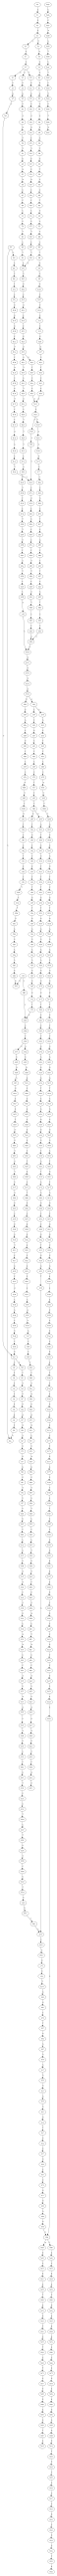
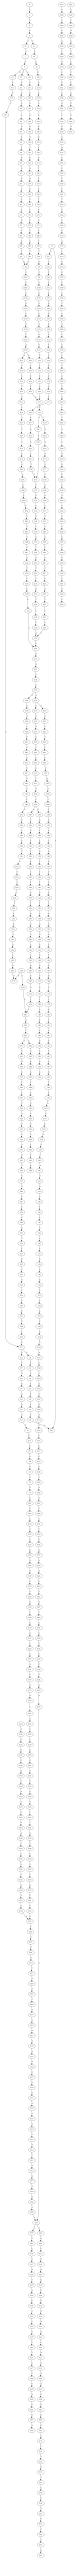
  strict digraph {
    fontname="EB Garamond"
    node [fontname="EB Garamond"]
    edge [fontname="EB Garamond"]
    S0
    S1
    S2
    S3
    S4
    S5
    S6
    S7
    S8
    S9
    S10
    S11
    S12
    S13
    S14
    S15
    S16
    S17
    S18
    S19
    S20
    S21
    S22
    S23
    S24
    S25
    S26
    S27
    S28
    S29
    S30
    S31
    S32
    S33
    S34
    S35
    S36
    S37
    S38
    S39
    S40
    S41
    S42
    S43
    S44
    S45
    S46
    S47
    S48
    S49
    S50
    S51
    S52
    S53
    S54
    S55
    S56
    S57
    S58
    S59
    S60
    S61
    S62
    S63
    S64
    S65
    S66
    S67
    S68
    S69
    S70
    S72
    S73
    S74
    S75
    S71
    S76
    S77
    S78
    S79
    S80
    S81
    S82
    S83
    S84
    S85
    S86
    S87
    S88
    S89
    S90
    S91
    S92
    S93
    S94
    S95
    S96
    S97
    S98
    S99
    S100
    S101
    S102
    S103
    S104
    S105
    S106
    S107
    S108
    S109
    S110
    S111
    S112
    S113
    S114
    S115
    S116
    S117
    S118
    S119
    S120
    S121
    S122
    S123
    S124
    S125
    S126
    S127
    S128
    S129
    S130
    S131
    S132
    S133
    S134
    S135
    S136
    S137
    S138
    S139
    S140
    S141
    S142
    S143
    S144
    S145
    S146
    S147
    S148
    S149
    S150
    S151
    S152
    S153
    S154
    S155
    S156
    S157
    S158
    S159
    S160
    S161
    S162
    S163
    S164
    S165
    S166
    S167
    S168
    S169
    S170
    S171
    S172
    S173
    S174
    S175
    S176
    S177
    S178
    S179
    S180
    S181
    S182
    S183
    S184
    S185
    S186
    S187
    S188
    S189
    S190
    S191
    S192
    S193
    S194
    S195
    S196
    S197
    S198
    S199
    S200
    S201
    S202
    S203
    S204
    S205
    S206
    S207
    S208
    S209
    S210
    S211
    S212
    S213
    S214
    S215
    S216
    S217
    S218
    S219
    S220
    S221
    S222
    S223
    S224
    S225
    S226
    S227
    S228
    S229
    S230
    S231
    S232
    S233
    S234
    S235
    S236
    S237
    S238
    S239
    S240
    S241
    S242
    S243
    S244
    S245
    S246
    S247
    S248
    S249
    S250
    S251
    S252
    S253
    S254
    S255
    S256
    S257
    S258
    S259
    S260
    S261
    S262
    S263
    S264
    S265
    S266
    S267
    S268
    S269
    S270
    S271
    S272
    S273
    S274
    S275
    S276
    S277
    S278
    S279
    S280
    S281
    S282
    S283
    S284
    S285
    S286
    S287
    S288
    S289
    S290
    S291
    S292
    S293
    S294
    S295
    S296
    S297
    S298
    S299
    S300
    S301
    S302
    S303
    S304
    S305
    S306
    S307
    S308
    S309
    S310
    S311
    S312
    S313
    S314
    S315
    S316
    S317
    S318
    S319
    S320
    S321
    S322
    S323
    S324
    S325
    S326
    S327
    S328
    S329
    S330
    S331
    S332
    S333
    S334
    S335
    S336
    S337
    S338
    S339
    S340
    S341
    S342
    S343
    S344
    S345
    S346
    S347
    S348
    S349
    S350
    S351
    S352
    S353
    S354
    S355
    S356
    S357
    S358
    S359
    S360
    S361
    S362
    S363
    S364
    S365
    S366
    S367
    S368
    S369
    S370
    S371
    S372
    S373
    S374
    S375
    S377
    S378
    S379
    S380
    S376
    S381
    S382
    S383
    S384
    S385
    S386
    S387
    S388
    S389
    S390
    S391
    S392
    S393
    S394
    S395
    S396
    S397
    S398
    S399
    S400
    S401
    S402
    S403
    S404
    S405
    S406
    S407
    S408
    S409
    S410
    S411
    S412
    S413
    S414
    S415
    S416
    S417
    S418
    S419
    S420
    S421
    S422
    S423
    S424
    S425
    S426
    S427
    S428
    S429
    S430
    S431
    S432
    S433
    S434
    S435
    S436
    S437
    S438
    S439
    S440
    S441
    S442
    S443
    S444
    S445
    S446
    S447
    S448
    S449
    S450
    S451
    S452
    S453
    S454
    S455
    S456
    S457
    S458
    S459
    S460
    S461
    S462
    S463
    S464
    S465
    S466
    S467
    S468
    S469
    S470
    S471
    S472
    S473
    S474
    S475
    S476
    S477
    S478
    S479
    S480
    S481
    S482
    S483
    S484
    S485
    S486
    S487
    S488
    S489
    S490
    S491
    S492
    S493
    S494
    S495
    S496
    S497
    S498
    S499
    S500
    S501
    S502
    S503
    S504
    S505
    S506
    S507
    S508
    S509
    S510
    S511
    S512
    S513
    S514
    S515
    S516
    S517
    S518
    S519
    S520
    S521
    S522
    S523
    S524
    S525
    S526
    S527
    S528
    S529
    S530
    S531
    S532
    S533
    S534
    S535
    S536
    S537
    S538
    S539
    S540
    S541
    S542
    S543
    S544
    S545
    S546
    n548 [label=S747]
    S548
    S549
    S550
    S551
    S552
    S553
    S554
    S555
    S556
    S557
    S558
    S559
    S560
    S561
    S562
    S563
    S564
    S565
    S566
    S567
    S568
    S569
    S570
    S571
    S572
    S573
    S574
    S575
    S576
    S577
    S578
    S579
    S580
    S581
    S582
    S583
    S584
    S585
    S586
    S587
    S588
    S589
    S590
    S591
    S592
    S593
    S594
    S595
    S596
    S597
    S598
    S599
    S600
    S601
    S602
    S603
    S604
    S605
    S606
    S607
    S608
    S609
    S610
    S611
    S612
    S613
    S614
    S615
    S616
    S617
    S618
    S619
    S620
    S621
    S622
    S623
    S624
    S625
    S626
    S627
    S628
    S629
    S630
    S631
    S632
    S633
    S635
    S636
    S637
    S638
    S639
    S640
    S641
    S642
    S643
    S644
    S645
    S646
    S647
    S0 -> S1 [label=C]
    S1 -> S2 [label=G]
    S2 -> S3 [label=G]
    S3 -> S4 [label=T]
    S3 -> S5 [label=C]
    S4 -> S6 [label=A]
    S5 -> S7 [label=A]
    S6 -> S8 [label=C]
    S7 -> S9 [label=C]
    S8 -> S10 [label=G]
    S9 -> S11 [label=G]
    S9 -> S12 [label=C]
    S9 -> S13 [label=T]
    S10 -> S14 [label=A]
    S11 -> S15 [label=C]
    S12 -> S16 [label=G]
    S13 -> S17 [label=G]
    S14 -> S18 [label=A]
    S15 -> S19 [label=G]
    S16 -> S20 [label=G]
    S17 -> S21 [label=G]
    S18 -> S22 [label=G]
    S19 -> S23 [label=C]
    S20 -> S24 [label=G]
    S21 -> S25 [label=G]
    S22 -> S26 [label=A]
    S23 -> S27 [label=G]
    S24 -> S28 [label=A]
    S25 -> S29 [label=A]
    S26 -> S30 [label=A]
    S27 -> S31 [label=C]
    S27 -> S32 [label=G]
    S28 -> S33 [label=A]
    S29 -> S34 [label=A]
    S30 -> S35 [label=G]
    S31 -> S36 [label=G]
    S32 -> S37 [label=C]
    S33 -> S38 [label=T]
    S34 -> S39 [label=C]
    S35 -> S40 [label=T]
    S36 -> S41 [label=T]
    S37 -> S42 [label=T]
    S38 -> S43 [label=T]
    S39 -> S44 [label=T]
    S40 -> S45 [label=G]
    S41 -> S46 [label=C]
    S42 -> S47 [label=G]
    S43 -> S48 [label=G]
    S44 -> S49 [label=G]
    S45 -> S50 [label=T]
    S46 -> S51 [label=G]
    S47 -> S52 [label=G]
    S48 -> S53 [label=A]
    S49 -> S54 [label=G]
    S50 -> S55 [label=C]
    S51 -> S56 [label=A]
    S52 -> S57 [label=A]
    S53 -> S58 [label=A]
    S54 -> S59 [label=A]
    S55 -> S60 [label=C]
    S56 -> S61 [label=C]
    S57 -> S62 [label=A]
    S58 -> S63 [label=C]
    S59 -> S64 [label=C]
    S60 -> S65 [label=T]
    S61 -> S66 [label=G]
    S62 -> S67 [label=T]
    S63 -> S68 [label=C]
    S64 -> S69 [label=C]
    S65 -> S70 [label=G]
    S67 -> S72 [label=G]
    S68 -> S73 [label=C]
    S69 -> S74 [label=C]
    S70 -> S75 [label=G]
    S72 -> S77 [label=G]
    S73 -> S78 [label=G]
    S74 -> S79 [label=G]
    S75 -> S80 [label=C]
    S71 -> S66 [label=C]
    S71 -> S76 [label=G]
    S76 -> S81 [label=C]
    S77 -> S82 [label=G]
    S78 -> S83 [label=T]
    S79 -> S84 [label=T]
    S80 -> S85 [label=C]
    S81 -> S86 [label=C]
    S82 -> S87 [label=G]
    S83 -> S88 [label=C]
    S84 -> S89 [label=C]
    S85 -> S90 [label=T]
    S86 -> S91 [label=T]
    S87 -> S92 [label=T]
    S88 -> S93 [label=T]
    S89 -> S94 [label=T]
    S90 -> S95 [label=G]
    S91 -> S96 [label=C]
    S92 -> S97 [label=C]
    S93 -> S98 [label=C]
    S94 -> S98 [label=C]
    S95 -> S99 [label=G]
    S96 -> S100 [label=G]
    S97 -> S101 [label=C]
    S98 -> S102 [label=G]
    S99 -> S103 [label=G]
    S100 -> S104 [label=G]
    S101 -> S105 [label=G]
    S102 -> S106 [label=G]
    S103 -> S107 [label=T]
    S104 -> S108 [label=G]
    S105 -> S109 [label=C]
    S106 -> S110 [label=C]
    S107 -> S111 [label=C]
    S108 -> S112 [label=C]
    S109 -> S113 [label=C]
    S110 -> S114 [label=A]
    S111 -> S115 [label=C]
    S112 -> S116 [label=T]
    S113 -> S117 [label=G]
    S114 -> S118 [label=C]
    S115 -> S119 [label=C]
    S116 -> S120 [label=C]
    S117 -> S121 [label=G]
    S118 -> S122 [label=C]
    S119 -> S123 [label=G]
    S120 -> S124 [label=A]
    S121 -> S125 [label=A]
    S122 -> S126 [label=G]
    S123 -> S127 [label=A]
    S124 -> S128 [label=C]
    S125 -> S129 [label=A]
    S126 -> S130 [label=A]
    S127 -> S131 [label=G]
    S128 -> S132 [label=G]
    S129 -> S133 [label=C]
    S130 -> S134 [label=G]
    S130 -> S135 [label=A]
    S131 -> S136 [label=T]
    S132 -> S137 [label=T]
    S133 -> S138 [label=T]
    S134 -> S139 [label=T]
    S135 -> S140 [label=T]
    S136 -> S141 [label=C]
    S137 -> S142 [label=C]
    S138 -> S143 [label=G]
    S139 -> S144 [label=C]
    S140 -> S145 [label=G]
    S141 -> S146 [label=C]
    S142 -> S147 [label=C]
    S143 -> S148 [label=C]
    S144 -> S149 [label=C]
    S145 -> S150 [label=T]
    S146 -> S151 [label=A]
    S147 -> S152 [label=A]
    S148 -> S153 [label=A]
    S149 -> S151 [label=A]
    S150 -> S154 [label=A]
    S151 -> S155 [label=G]
    S152 -> S156 [label=G]
    S153 -> S157 [label=A]
    S154 -> S158 [label=G]
    S155 -> S159 [label=T]
    S155 -> S160 [label=C]
    S156 -> S161 [label=C]
    S157 -> S162 [label=C]
    S158 -> S163 [label=T]
    S159 -> S164 [label=A]
    S160 -> S165 [label=T]
    S161 -> S166 [label=T]
    S162 -> S167 [label=C]
    S163 -> S168 [label=T]
    S164 -> S169 [label=G]
    S165 -> S170 [label=T]
    S166 -> S170 [label=T]
    S167 -> S171 [label=A]
    S168 -> S172 [label=T]
    S169 -> S173 [label=G]
    S170 -> S174 [label=C]
    S171 -> S175 [label=G]
    S172 -> S176 [label=C]
    S173 -> S177 [label=G]
    S174 -> S178 [label=A]
    S175 -> S179 [label=A]
    S176 -> S180 [label=A]
    S177 -> S181 [label=T]
    S178 -> S182 [label=C]
    S179 -> S183 [label=A]
    S180 -> S184 [label=C]
    S181 -> S185 [label=C]
    S182 -> S186 [label=G]
    S183 -> S187 [label=C]
    S184 -> S188 [label=T]
    S185 -> S189 [label=A]
    S186 -> S190 [label=C]
    S187 -> S191 [label=A]
    S188 -> S192 [label=C]
    S189 -> S193 [label=C]
    S190 -> S194 [label=C]
    S191 -> S195 [label=G]
    S192 -> S196 [label=C]
    S193 -> S197 [label=T]
    S194 -> S198 [label=C]
    S195 -> S199 [label=C]
    S196 -> S200 [label=T]
    S197 -> S201 [label=C]
    S198 -> S202 [label=T]
    S199 -> S203 [label=C]
    S200 -> S204 [label=T]
    S201 -> S205 [label=G]
    S202 -> S206 [label=T]
    S203 -> S207 [label=G]
    S204 -> S208 [label=T]
    S205 -> S209 [label=C]
    S206 -> S210 [label=C]
    S207 -> S211 [label=T]
    S208 -> S212 [label=C]
    S209 -> S213 [label=T]
    S210 -> S214 [label=A]
    S211 -> S215 [label=C]
    S212 -> S216 [label=A]
    S213 -> S217 [label=T]
    S214 -> S218 [label=T]
    S215 -> S219 [label=C]
    S216 -> S220 [label=T]
    S217 -> S221 [label=C]
    S218 -> S222 [label=C]
    S219 -> S223 [label=T]
    S220 -> S224 [label=C]
    S221 -> S225 [label=A]
    S222 -> S226 [label=C]
    S223 -> S227 [label=C]
    S224 -> S228 [label=C]
    S225 -> S229 [label=T]
    S226 -> S230 [label=A]
    S227 -> S231 [label=T]
    S228 -> S232 [label=A]
    S229 -> S233 [label=C]
    S230 -> S234 [label=G]
    S231 -> S235 [label=G]
    S232 -> S234 [label=A]
    S233 -> S236 [label=C]
    S234 -> S237 [label=A]
    S235 -> S238 [label=T]
    S236 -> S230 [label=A]
    S237 -> S239 [label=A]
    S238 -> S240 [label=C]
    S239 -> S241 [label=C]
    S240 -> S242 [label=G]
    S241 -> S243 [label=C]
    S242 -> S244 [label=T]
    S243 -> S245 [label=A]
    S243 -> S246 [label=G]
    S244 -> S247 [label=G]
    S245 -> S248 [label=G]
    S245 -> S249 [label=C]
    S246 -> S250 [label=G]
    S247 -> S251 [label=G]
    S248 -> S252 [label=A]
    S249 -> S253 [label=C]
    S250 -> S254 [label=A]
    S251 -> S255 [label=T]
    S252 -> S256 [label=C]
    S253 -> S257 [label=A]
    S254 -> S258 [label=C]
    S255 -> S259 [label=A]
    S256 -> S260 [label=T]
    S257 -> S261 [label=C]
    S258 -> S262 [label=G]
    S259 -> S263 [label=C]
    S260 -> S264 [label=C]
    S261 -> S265 [label=C]
    S262 -> S266 [label=C]
    S263 -> S267 [label=C]
    S264 -> S268 [label=C]
    S265 -> S269 [label=C]
    S266 -> S270 [label=C]
    S267 -> S271 [label=G]
    S268 -> S272 [label=C]
    S269 -> S273 [label=C]
    S270 -> S274 [label=C]
    S271 -> S275 [label=G]
    S272 -> S276 [label=A]
    S273 -> S277 [label=T]
    S274 -> S278 [label=A]
    S275 -> S279 [label=T]
    S276 -> S280 [label=T]
    S277 -> S281 [label=T]
    S278 -> S282 [label=T]
    S279 -> S283 [label=G]
    S280 -> S284 [label=C]
    S281 -> S285 [label=C]
    S282 -> S286 [label=C]
    S283 -> S287 [label=G]
    S284 -> S288 [label=T]
    S285 -> S289 [label=C]
    S285 -> S290 [label=G]
    S286 -> S291 [label=G]
    S287 -> S292 [label=T]
    S288 -> S293 [label=G]
    S289 -> S294 [label=T]
    S290 -> S295 [label=A]
    S291 -> S296 [label=T]
    S292 -> S297 [label=T]
    S293 -> S298 [label=C]
    S294 -> S299 [label=G]
    S295 -> S300 [label=T]
    S296 -> S301 [label=C]
    S297 -> S302 [label=A]
    S298 -> S303 [label=C]
    S299 -> S304 [label=T]
    S300 -> S305 [label=C]
    S301 -> S306 [label=C]
    S302 -> S307 [label=G]
    S303 -> S308 [label=A]
    S304 -> S309 [label=C]
    S305 -> S310 [label=G]
    S306 -> S311 [label=T]
    S307 -> S312 [label=A]
    S308 -> S313 [label=G]
    S309 -> S314 [label=C]
    S310 -> S315 [label=T]
    S311 -> S316 [label=C]
    S312 -> S317 [label=A]
    S313 -> S318 [label=T]
    S314 -> S319 [label=T]
    S315 -> S320 [label=T]
    S316 -> S321 [label=T]
    S317 -> S322 [label=G]
    S318 -> S323 [label=C]
    S319 -> S324 [label=T]
    S320 -> S325 [label=T]
    S321 -> S326 [label=T]
    S322 -> S327 [label=G]
    S323 -> S328 [label=G]
    S324 -> S329 [label=G]
    S325 -> S330 [label=G]
    S326 -> S331 [label=C]
    S327 -> S332 [label=G]
    S328 -> S333 [label=T]
    S329 -> S334 [label=T]
    S330 -> S335 [label=T]
    S331 -> S336 [label=T]
    S332 -> S337 [label=G]
    S333 -> S338 [label=A]
    S334 -> S339 [label=A]
    S335 -> S340 [label=A]
    S336 -> S341 [label=C]
    S337 -> S342 [label=G]
    S338 -> S343 [label=A]
    S339 -> S344 [label=G]
    S340 -> S345 [label=G]
    S341 -> S346 [label=G]
    S342 -> S347 [label=T]
    S343 -> S348 [label=G]
    S344 -> S349 [label=G]
    S345 -> S350 [label=G]
    S346 -> S351 [label=G]
    S347 -> S352 [label=C]
    S348 -> S353 [label=A]
    S349 -> S354 [label=A]
    S350 -> S355 [label=A]
    S351 -> S356 [label=A]
    S352 -> S357 [label=C]
    S353 -> S358 [label=C]
    S354 -> S359 [label=G]
    S355 -> S360 [label=A]
    S356 -> S361 [label=G]
    S357 -> S362 [label=G]
    S358 -> S363 [label=G]
    S359 -> S364 [label=A]
    S360 -> S365 [label=A]
    S361 -> S366 [label=A]
    S362 -> S367 [label=T]
    S363 -> S368 [label=G]
    S364 -> S369 [label=G]
    S365 -> S370 [label=G]
    S366 -> S371 [label=G]
    S367 -> S372 [label=C]
    S368 -> S373 [label=C]
    S369 -> S374 [label=G]
    S370 -> S375 [label=G]
    S372 -> S377 [label=G]
    S373 -> S378 [label=T]
    S374 -> S379 [label=T]
    S375 -> S380 [label=T]
    S377 -> S382 [label=G]
    S378 -> S383 [label=C]
    S379 -> S384 [label=C]
    S380 -> S385 [label=C]
    S376 -> S371 [label=G]
    S376 -> S381 [label=T]
    S381 -> S384 [label=C]
    S382 -> S386 [label=A]
    S383 -> S387 [label=T]
    S384 -> S388 [label=C]
    S385 -> S389 [label=C]
    S386 -> S390 [label=A]
    S387 -> S391 [label=C]
    S388 -> S392 [label=C]
    S389 -> S393 [label=C]
    S390 -> S394 [label=C]
    S391 -> S395 [label=G]
    S392 -> S396 [label=A]
    S392 -> S397 [label=G]
    S393 -> S398 [label=G]
    S394 -> S399 [label=A]
    S394 -> S400 [label=T]
    S395 -> S401 [label=A]
    S396 -> S402 [label=G]
    S397 -> S403 [label=G]
    S398 -> S404 [label=A]
    S399 -> S405 [label=G]
    S400 -> S406 [label=A]
    S401 -> S407 [label=A]
    S402 -> S408 [label=A]
    S403 -> S409 [label=A]
    S404 -> S410 [label=A]
    S405 -> S411 [label=G]
    S406 -> S412 [label=C]
    S407 -> S413 [label=G]
    S408 -> S414 [label=G]
    S409 -> S415 [label=G]
    S410 -> S416 [label=G]
    S411 -> S417 [label=A]
    S412 -> S418 [label=A]
    S413 -> S419 [label=T]
    S414 -> S420 [label=C]
    S415 -> S421 [label=G]
-   S416 -> S422 [label=T]
    S417 -> S423 [label=A]
    S418 -> S424 [label=A]
    S419 -> S425 [label=C]
    S420 -> S426 [label=C]
    S421 -> S427 [label=C]
    S422 -> S428 [label=C]
    S423 -> S429 [label=T]
    S424 -> S430 [label=C]
    S425 -> S431 [label=G]
    S426 -> S432 [label=A]
    S427 -> S433 [label=G]
    S428 -> S434 [label=G]
    S429 -> S435 [label=A]
    S430 -> S436 [label=G]
    S431 -> S437 [label=C]
    S432 -> S438 [label=C]
    S433 -> S439 [label=T]
    S434 -> S440 [label=A]
    S435 -> S441 [label=G]
    S436 -> S442 [label=A]
    S437 -> S443 [label=G]
    S438 -> S444 [label=G]
    S439 -> S445 [label=G]
    S440 -> S446 [label=G]
    S441 -> S447 [label=T]
    S442 -> S448 [label=A]
    S443 -> S449 [label=G]
    S444 -> S450 [label=G]
    S445 -> S451 [label=G]
    S446 -> S452 [label=G]
    S447 -> S453 [label=C]
    S448 -> S454 [label=A]
    S449 -> S455 [label=C]
    S450 -> S456 [label=T]
    S451 -> S457 [label=T]
    S452 -> S458 [label=T]
    S453 -> S459 [label=T]
    S454 -> S460 [label=A]
    S455 -> S461 [label=T]
    S456 -> S462 [label=T]
    S457 -> S463 [label=A]
    S458 -> S464 [label=A]
    S459 -> S465 [label=C]
    S460 -> S466 [label=C]
    S461 -> S467 [label=A]
    S462 -> S468 [label=A]
    S463 -> S469 [label=T]
    S464 -> S470 [label=T]
    S465 -> S471 [label=T]
    S466 -> S472 [label=A]
    S467 -> S473 [label=T]
-   S468 -> S474 [label=C]
    S469 -> S475 [label=G]
    S470 -> S476 [label=A]
    S471 -> S477 [label=C]
    S472 -> S478 [label=G]
    S473 -> S479 [label=A]
    S474 -> S480 [label=T]
    S475 -> S481 [label=A]
    S476 -> S482 [label=A]
    S477 -> S483 [label=T]
    S478 -> S484 [label=A]
    S479 -> S485 [label=G]
    S480 -> S486 [label=G]
    S481 -> S487 [label=G]
    S482 -> S488 [label=G]
    S483 -> S489 [label=G]
    S484 -> S490 [label=A]
    S485 -> S491 [label=T]
    S486 -> S492 [label=C]
    S487 -> S493 [label=C]
    S488 -> S494 [label=T]
    S489 -> S495 [label=A]
    S490 -> S496 [label=G]
    S491 -> S497 [label=A]
    S492 -> S498 [label=A]
    S493 -> S499 [label=G]
    S494 -> S500 [label=C]
    S495 -> S501 [label=G]
    S496 -> S502 [label=G]
    S497 -> S503 [label=G]
    S498 -> S504 [label=G]
    S499 -> S505 [label=G]
    S500 -> S506 [label=G]
    S501 -> S507 [label=T]
    S502 -> S508 [label=G]
    S503 -> S509 [label=C]
    S504 -> S510 [label=A]
    S505 -> S511 [label=T]
    S506 -> S512 [label=T]
    S507 -> S513 [label=A]
    S508 -> S514 [label=G]
    S509 -> S515 [label=C]
    S510 -> S516 [label=C]
    S511 -> S517 [label=C]
    S512 -> S518 [label=G]
    S514 -> S519 [label=T]
    S515 -> S520 [label=G]
    S516 -> S521 [label=G]
    S517 -> S522 [label=G]
    S518 -> S523 [label=G]
    S519 -> S524 [label=C]
    S520 -> S525 [label=A]
    S521 -> S526 [label=G]
    S522 -> S527 [label=C]
    S523 -> S528 [label=T]
    S524 -> S529 [label=T]
    S525 -> S530 [label=A]
    S526 -> S531 [label=A]
    S527 -> S532 [label=A]
    S528 -> S259 [label=A]
    S529 -> S533 [label=C]
    S530 -> S534 [label=A]
    S531 -> S535 [label=C]
    S532 -> S536 [label=C]
    S533 -> S537 [label=T]
    S534 -> S538 [label=C]
    S535 -> S539 [label=A]
    S536 -> S540 [label=G]
    S537 -> S541 [label=C]
    S538 -> S542 [label=C]
    S539 -> S543 [label=C]
    S540 -> S544 [label=C]
    S541 -> S545 [label=G]
    S542 -> S546 [label=C]
    S543 -> n548 [label=A]
    S544 -> S548 [label=G]
    S545 -> S549 [label=T]
    S546 -> S550 [label=C]
    n548 -> S551 [label=C]
    S548 -> S552 [label=C]
    S549 -> S553 [label=G]
    S550 -> S554 [label=G]
    S551 -> S555 [label=C]
    S552 -> S27 [label=G]
    S553 -> S556 [label=G]
    S554 -> S557 [label=A]
    S555 -> S558 [label=T]
    S556 -> S559 [label=T]
    S557 -> S560 [label=C]
    S558 -> S561 [label=C]
    S559 -> S562 [label=A]
    S560 -> S563 [label=T]
    S561 -> S564 [label=T]
    S563 -> S565 [label=A]
    S564 -> S566 [label=A]
    S565 -> S567 [label=G]
    S566 -> S568 [label=G]
    S567 -> S569 [label=A]
    S568 -> S570 [label=A]
    S569 -> S571 [label=A]
    S570 -> S572 [label=A]
    S571 -> S573 [label=T]
    S572 -> S574 [label=C]
    S573 -> S575 [label=C]
    S574 -> S576 [label=G]
    S575 -> S577 [label=G]
    S576 -> S578 [label=A]
    S577 -> S579 [label=G]
    S578 -> S580 [label=G]
    S579 -> S581 [label=G]
    S580 -> S582 [label=G]
    S581 -> S583 [label=T]
    S582 -> S584 [label=T]
    S583 -> S585 [label=A]
    S584 -> S586 [label=G]
    S585 -> S587 [label=T]
    S586 -> S588 [label=T]
    S587 -> S589 [label=C]
    S588 -> S590 [label=C]
    S589 -> S591 [label=C]
    S590 -> S592 [label=C]
    S591 -> S593 [label=C]
    S592 -> S594 [label=C]
    S593 -> S595 [label=G]
    S594 -> S596 [label=T]
    S595 -> S597 [label=A]
    S596 -> S598 [label=G]
    S597 -> S599 [label=A]
    S598 -> S600 [label=T]
    S599 -> S601 [label=A]
    S600 -> S602 [label=C]
    S601 -> S603 [label=G]
    S602 -> S604 [label=C]
    S603 -> S605 [label=T]
    S604 -> S606 [label=T]
    S605 -> S607 [label=G]
    S606 -> S608 [label=A]
    S607 -> S609 [label=T]
    S608 -> S610 [label=C]
    S609 -> S611 [label=C]
    S610 -> S612 [label=T]
    S611 -> S613 [label=G]
    S612 -> S614 [label=A]
    S613 -> S615 [label=T]
    S614 -> S616 [label=C]
    S615 -> S617 [label=C]
    S616 -> S618 [label=C]
    S617 -> S619 [label=G]
    S618 -> S620 [label=A]
    S619 -> S621 [label=G]
    S620 -> S622 [label=G]
    S621 -> S623 [label=A]
    S622 -> S624 [label=G]
    S623 -> S625 [label=A]
    S624 -> S626 [label=A]
    S625 -> S394 [label=C]
    S626 -> S627 [label=G]
    S627 -> S628 [label=A]
    S628 -> S629 [label=G]
    S629 -> S630 [label=T]
    S630 -> S631 [label=C]
    S631 -> S632 [label=A]
    S632 -> S633 [label=G]
    S635 -> S636 [label=C]
    S636 -> S637 [label=C]
    S637 -> S638 [label=A]
    S638 -> S639 [label=G]
    S639 -> S640 [label=T]
    S640 -> S641 [label=C]
    S641 -> S642 [label=T]
    S642 -> S643 [label=C]
    S643 -> S644 [label=T]
    S644 -> S645 [label=G]
    S645 -> S646 [label=T]
    S646 -> S647 [label=A]
  }
